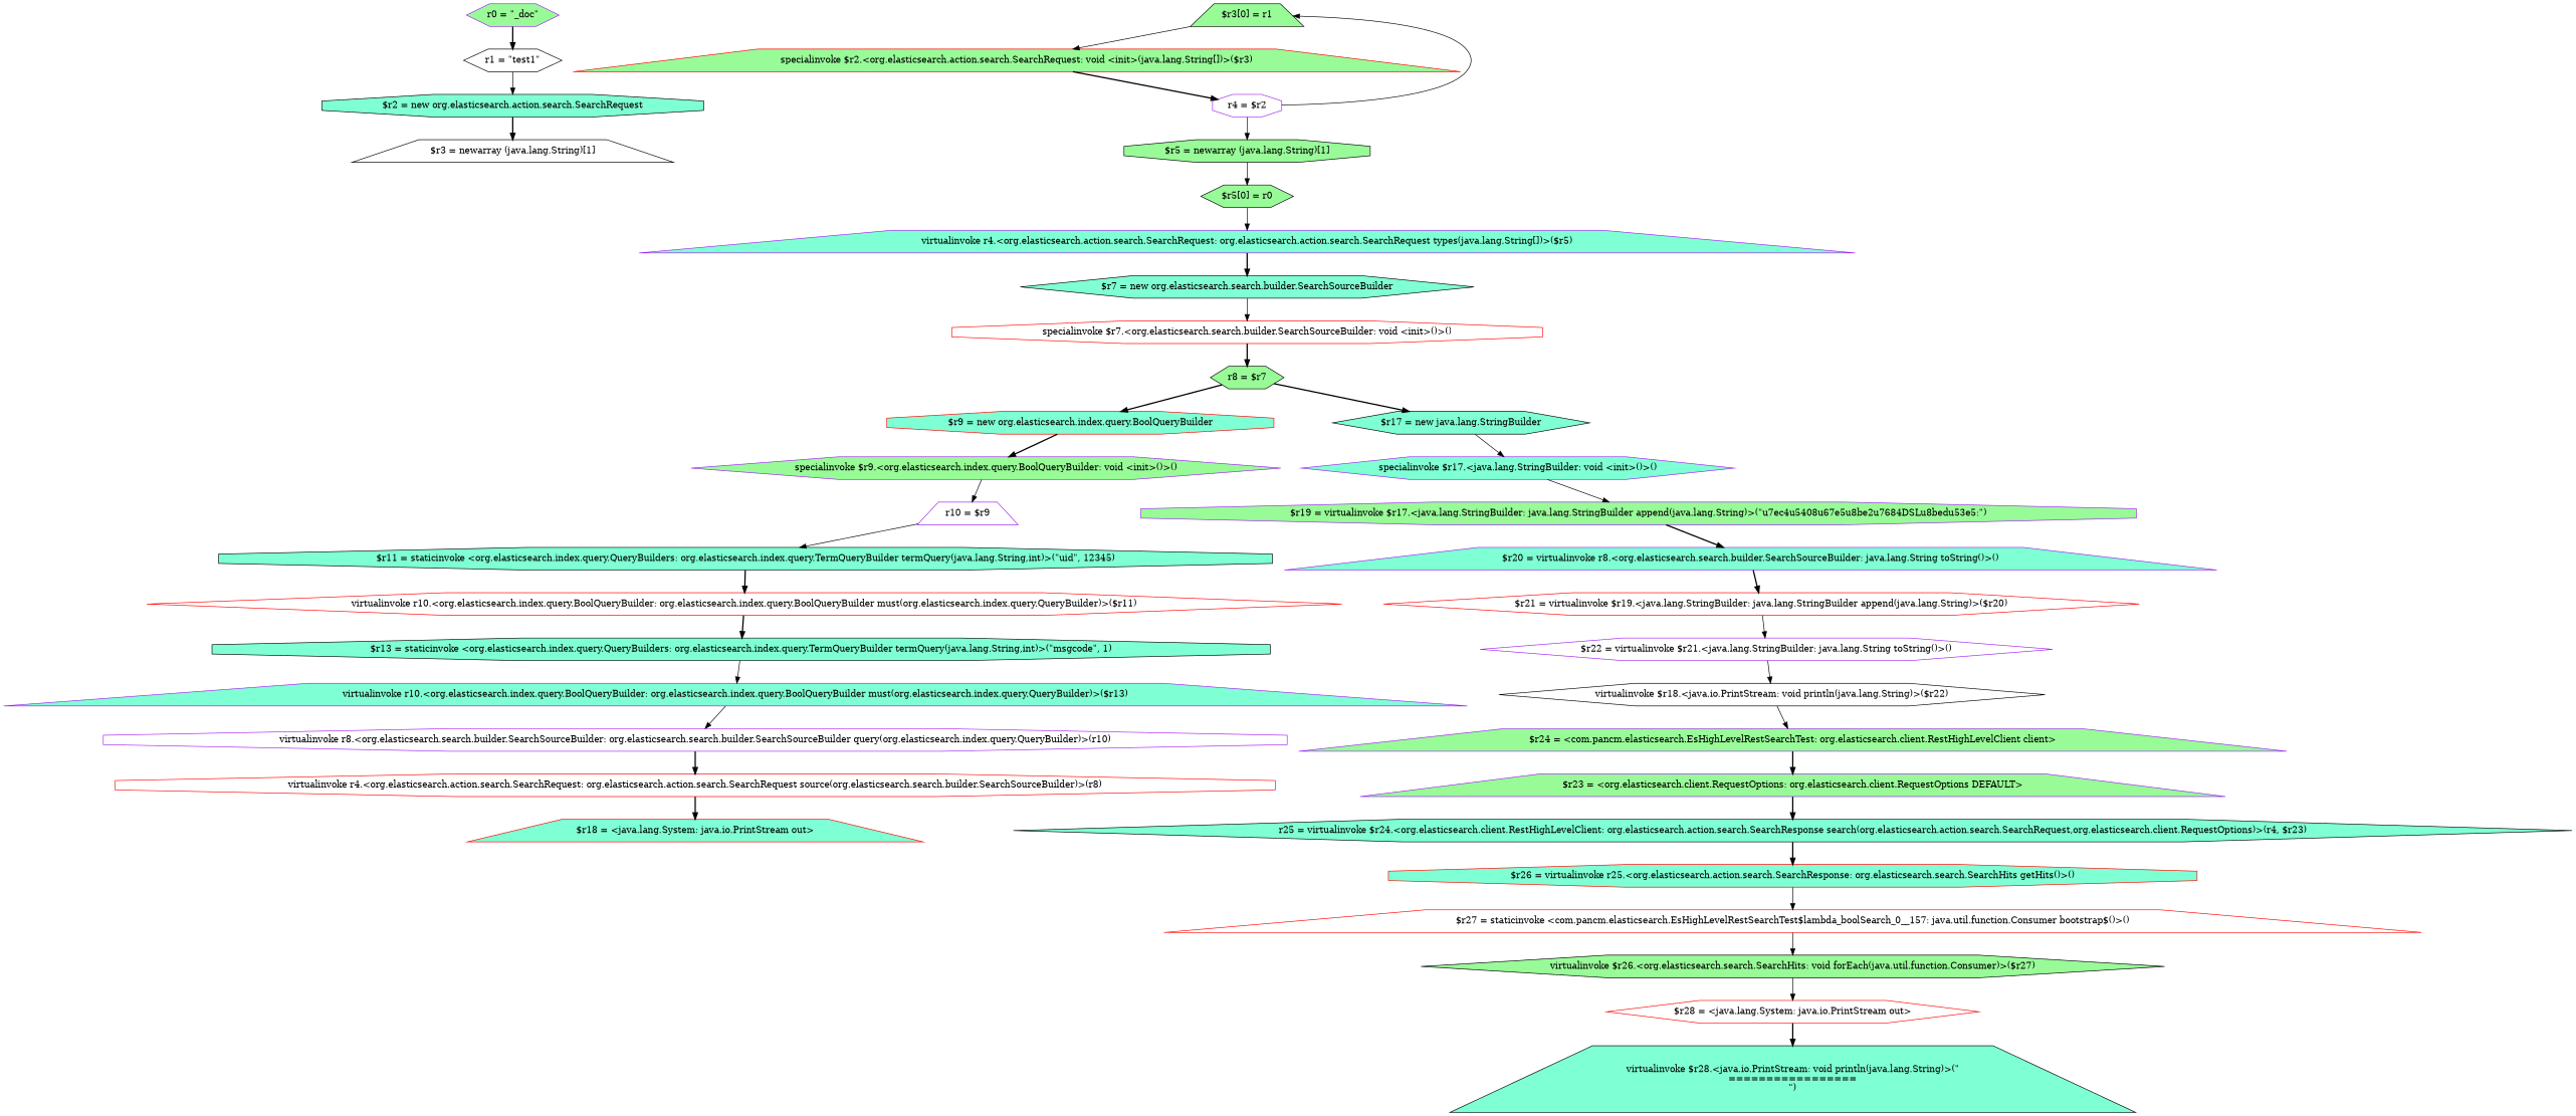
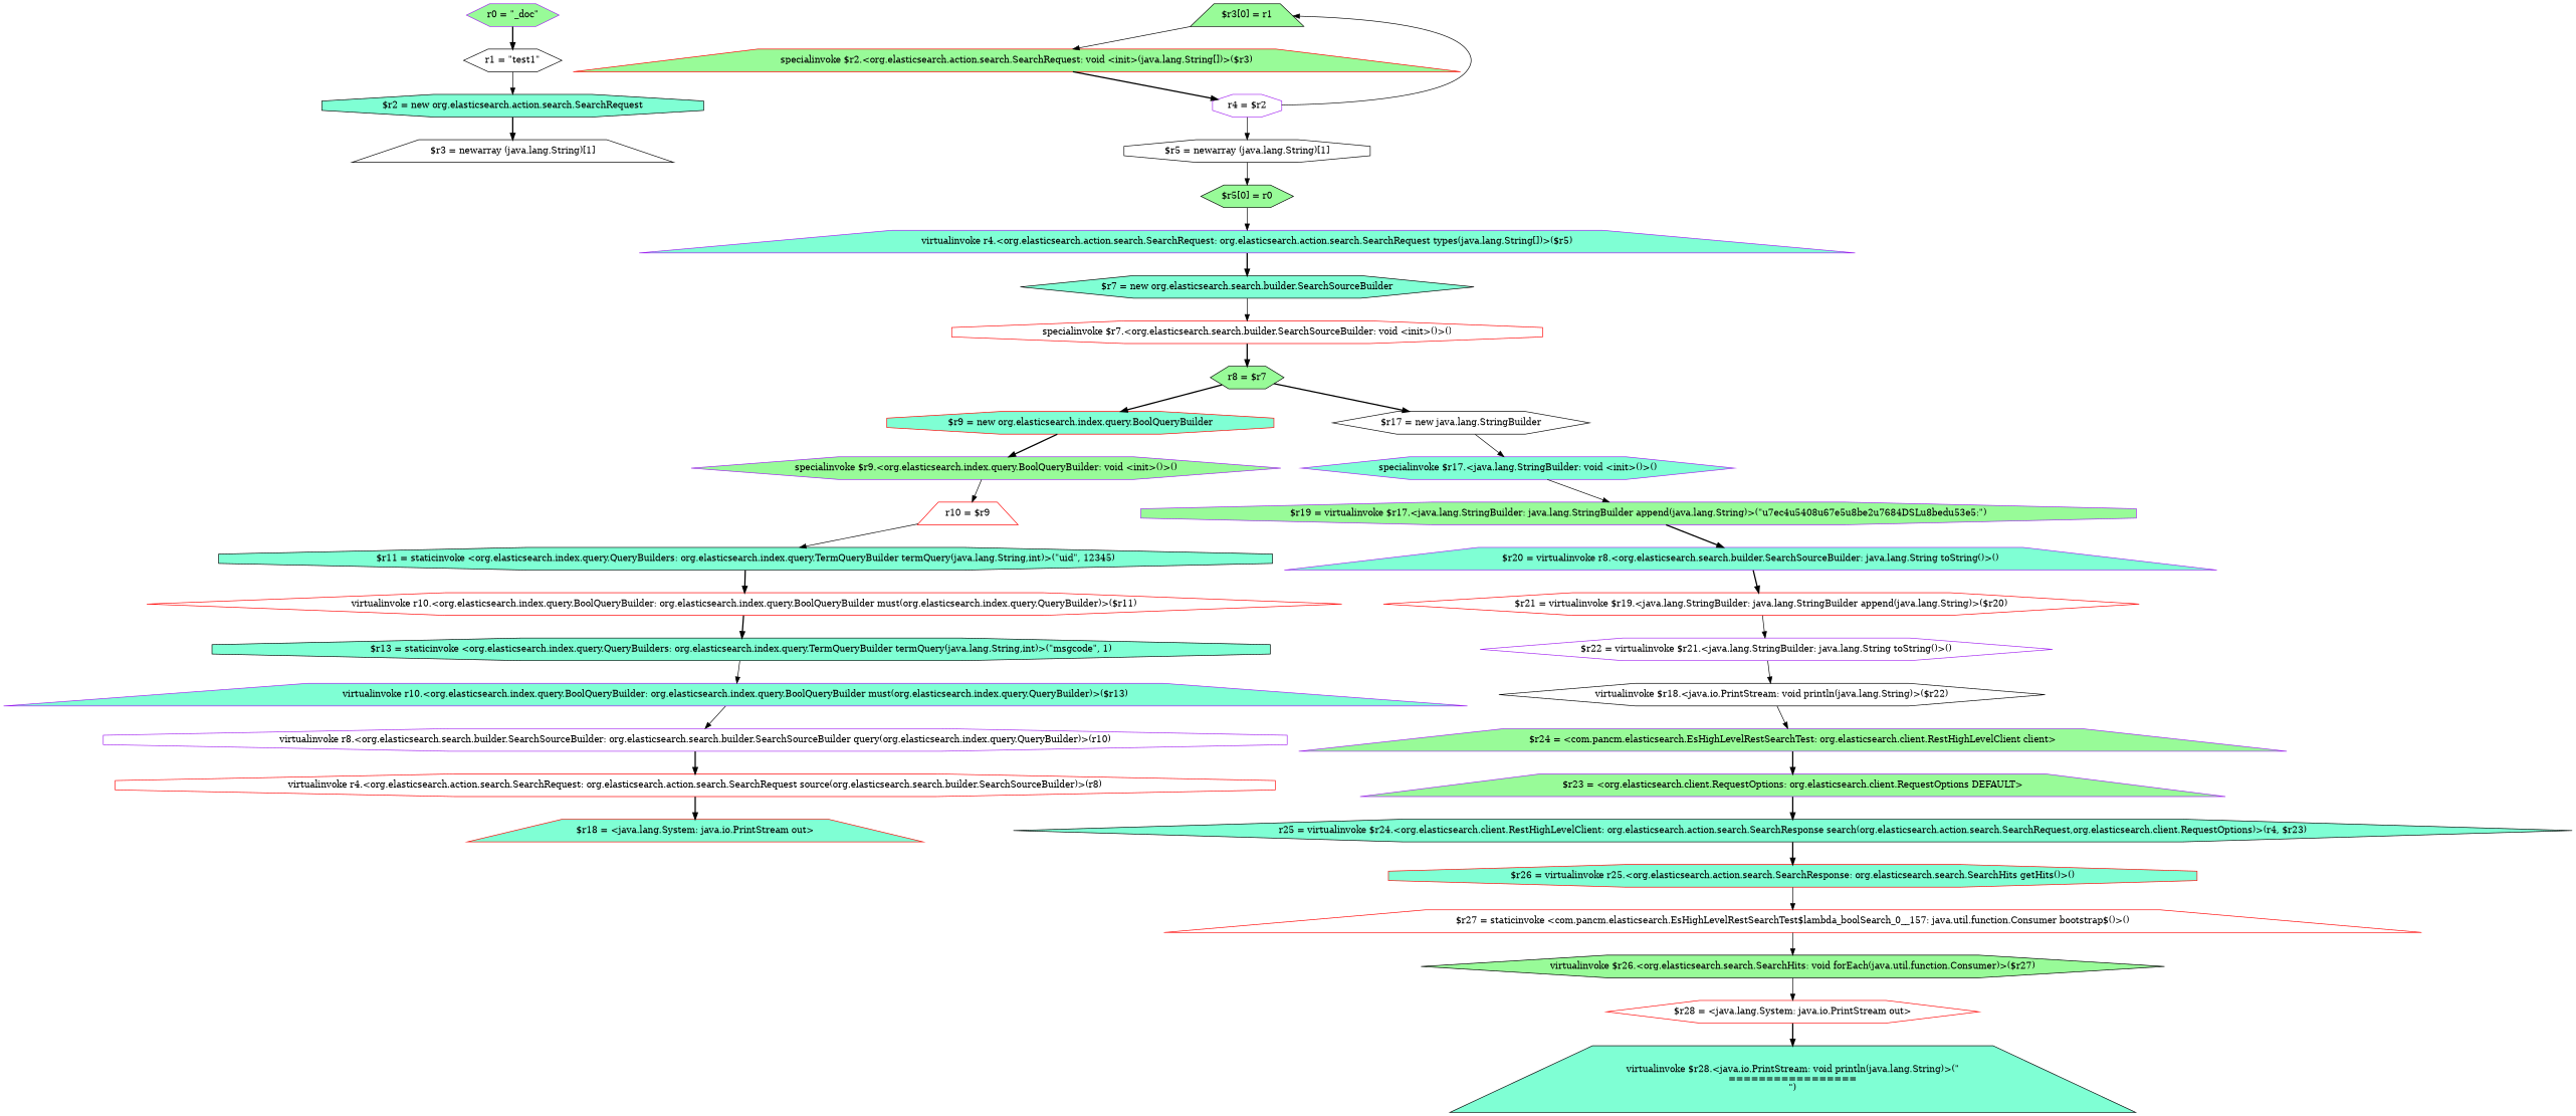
  digraph {
    node [color=black fillcolor=aquamarine shape=hexagon style=filled]
    edge [style=solid]
    "r0 = \"_doc\"" [color=purple fillcolor=palegreen]
    "r1 = \"test1\"" [fillcolor=white]
    "$r2 = new org.elasticsearch.action.search.SearchRequest" [shape=octagon]
    "$r3 = newarray (java.lang.String)[1]" [fillcolor=white shape=trapezium]
    "$r3[0] = r1" [fillcolor=palegreen shape=trapezium]
    "specialinvoke $r2.<org.elasticsearch.action.search.SearchRequest: void <init>(java.lang.String[])>($r3)" [color=red fillcolor=palegreen shape=trapezium]
    "r4 = $r2" [color=purple fillcolor=white shape=octagon]
-   "$r5 = newarray (java.lang.String)[1]" [fillcolor=palegreen shape=octagon]
+   "$r5 = newarray (java.lang.String)[1]" [fillcolor=white shape=octagon]
    "$r5[0] = r0" [fillcolor=palegreen]
    "virtualinvoke r4.<org.elasticsearch.action.search.SearchRequest: org.elasticsearch.action.search.SearchRequest types(java.lang.String[])>($r5)" [color=purple shape=trapezium]
    "$r7 = new org.elasticsearch.search.builder.SearchSourceBuilder"
    "specialinvoke $r7.<org.elasticsearch.search.builder.SearchSourceBuilder: void <init>()>()" [color=red fillcolor=white shape=octagon]
    "r8 = $r7" [fillcolor=palegreen]
    "$r9 = new org.elasticsearch.index.query.BoolQueryBuilder" [color=red shape=octagon]
-   "$r17 = new java.lang.StringBuilder"
+   "$r17 = new java.lang.StringBuilder" [fillcolor=white]
    "specialinvoke $r9.<org.elasticsearch.index.query.BoolQueryBuilder: void <init>()>()" [color=purple fillcolor=palegreen]
-   "r10 = $r9" [color=purple fillcolor=white shape=trapezium]
+   "r10 = $r9" [color=red fillcolor=white shape=trapezium]
    "$r11 = staticinvoke <org.elasticsearch.index.query.QueryBuilders: org.elasticsearch.index.query.TermQueryBuilder termQuery(java.lang.String,int)>(\"uid\", 12345)" [shape=octagon]
    "virtualinvoke r10.<org.elasticsearch.index.query.BoolQueryBuilder: org.elasticsearch.index.query.BoolQueryBuilder must(org.elasticsearch.index.query.QueryBuilder)>($r11)" [color=red fillcolor=white]
    "$r13 = staticinvoke <org.elasticsearch.index.query.QueryBuilders: org.elasticsearch.index.query.TermQueryBuilder termQuery(java.lang.String,int)>(\"msgcode\", 1)" [shape=octagon]
    "virtualinvoke r10.<org.elasticsearch.index.query.BoolQueryBuilder: org.elasticsearch.index.query.BoolQueryBuilder must(org.elasticsearch.index.query.QueryBuilder)>($r13)" [color=purple shape=trapezium]
    "virtualinvoke r8.<org.elasticsearch.search.builder.SearchSourceBuilder: org.elasticsearch.search.builder.SearchSourceBuilder query(org.elasticsearch.index.query.QueryBuilder)>(r10)" [color=purple fillcolor=white shape=octagon]
    "virtualinvoke r4.<org.elasticsearch.action.search.SearchRequest: org.elasticsearch.action.search.SearchRequest source(org.elasticsearch.search.builder.SearchSourceBuilder)>(r8)" [color=red fillcolor=white shape=octagon]
    "$r18 = <java.lang.System: java.io.PrintStream out>" [color=red shape=trapezium]
    "specialinvoke $r17.<java.lang.StringBuilder: void <init>()>()" [color=purple]
    "$r19 = virtualinvoke $r17.<java.lang.StringBuilder: java.lang.StringBuilder append(java.lang.String)>(\"\u7ec4\u5408\u67e5\u8be2\u7684DSL\u8bed\u53e5:\")" [color=purple fillcolor=palegreen shape=octagon]
    "$r20 = virtualinvoke r8.<org.elasticsearch.search.builder.SearchSourceBuilder: java.lang.String toString()>()" [color=purple shape=trapezium]
    "$r21 = virtualinvoke $r19.<java.lang.StringBuilder: java.lang.StringBuilder append(java.lang.String)>($r20)" [color=red fillcolor=white]
    "$r22 = virtualinvoke $r21.<java.lang.StringBuilder: java.lang.String toString()>()" [color=purple fillcolor=white]
    "virtualinvoke $r18.<java.io.PrintStream: void println(java.lang.String)>($r22)" [fillcolor=white]
    "$r24 = <com.pancm.elasticsearch.EsHighLevelRestSearchTest: org.elasticsearch.client.RestHighLevelClient client>" [color=purple fillcolor=palegreen shape=trapezium]
    "$r23 = <org.elasticsearch.client.RequestOptions: org.elasticsearch.client.RequestOptions DEFAULT>" [color=purple fillcolor=palegreen shape=trapezium]
    "r25 = virtualinvoke $r24.<org.elasticsearch.client.RestHighLevelClient: org.elasticsearch.action.search.SearchResponse search(org.elasticsearch.action.search.SearchRequest,org.elasticsearch.client.RequestOptions)>(r4, $r23)"
    "$r26 = virtualinvoke r25.<org.elasticsearch.action.search.SearchResponse: org.elasticsearch.search.SearchHits getHits()>()" [color=red shape=octagon]
    "$r27 = staticinvoke <com.pancm.elasticsearch.EsHighLevelRestSearchTest$lambda_boolSearch_0__157: java.util.function.Consumer bootstrap$()>()" [color=red fillcolor=white shape=trapezium]
    "virtualinvoke $r26.<org.elasticsearch.search.SearchHits: void forEach(java.util.function.Consumer)>($r27)" [fillcolor=palegreen]
    "$r28 = <java.lang.System: java.io.PrintStream out>" [color=red fillcolor=white]
    "virtualinvoke $r28.<java.io.PrintStream: void println(java.lang.String)>(\"\n=================\n\")" [shape=trapezium]
    "r0 = \"_doc\"" -> "r1 = \"test1\"" [style=bold]
    "r1 = \"test1\"" -> "$r2 = new org.elasticsearch.action.search.SearchRequest"
    "$r2 = new org.elasticsearch.action.search.SearchRequest" -> "$r3 = newarray (java.lang.String)[1]" [style=bold]
    "$r3[0] = r1" -> "specialinvoke $r2.<org.elasticsearch.action.search.SearchRequest: void <init>(java.lang.String[])>($r3)"
    "specialinvoke $r2.<org.elasticsearch.action.search.SearchRequest: void <init>(java.lang.String[])>($r3)" -> "r4 = $r2" [style=bold]
    "r4 = $r2" -> "$r3[0] = r1"
    "r4 = $r2" -> "$r5 = newarray (java.lang.String)[1]"
    "$r5 = newarray (java.lang.String)[1]" -> "$r5[0] = r0"
    "$r5[0] = r0" -> "virtualinvoke r4.<org.elasticsearch.action.search.SearchRequest: org.elasticsearch.action.search.SearchRequest types(java.lang.String[])>($r5)"
    "virtualinvoke r4.<org.elasticsearch.action.search.SearchRequest: org.elasticsearch.action.search.SearchRequest types(java.lang.String[])>($r5)" -> "$r7 = new org.elasticsearch.search.builder.SearchSourceBuilder" [style=bold]
    "$r7 = new org.elasticsearch.search.builder.SearchSourceBuilder" -> "specialinvoke $r7.<org.elasticsearch.search.builder.SearchSourceBuilder: void <init>()>()"
    "specialinvoke $r7.<org.elasticsearch.search.builder.SearchSourceBuilder: void <init>()>()" -> "r8 = $r7" [style=bold]
    "r8 = $r7" -> "$r9 = new org.elasticsearch.index.query.BoolQueryBuilder" [style=bold]
    "r8 = $r7" -> "$r17 = new java.lang.StringBuilder" [style=bold]
    "$r9 = new org.elasticsearch.index.query.BoolQueryBuilder" -> "specialinvoke $r9.<org.elasticsearch.index.query.BoolQueryBuilder: void <init>()>()" [style=bold]
    "$r17 = new java.lang.StringBuilder" -> "specialinvoke $r17.<java.lang.StringBuilder: void <init>()>()"
    "specialinvoke $r9.<org.elasticsearch.index.query.BoolQueryBuilder: void <init>()>()" -> "r10 = $r9"
    "r10 = $r9" -> "$r11 = staticinvoke <org.elasticsearch.index.query.QueryBuilders: org.elasticsearch.index.query.TermQueryBuilder termQuery(java.lang.String,int)>(\"uid\", 12345)"
    "$r11 = staticinvoke <org.elasticsearch.index.query.QueryBuilders: org.elasticsearch.index.query.TermQueryBuilder termQuery(java.lang.String,int)>(\"uid\", 12345)" -> "virtualinvoke r10.<org.elasticsearch.index.query.BoolQueryBuilder: org.elasticsearch.index.query.BoolQueryBuilder must(org.elasticsearch.index.query.QueryBuilder)>($r11)" [style=bold]
    "virtualinvoke r10.<org.elasticsearch.index.query.BoolQueryBuilder: org.elasticsearch.index.query.BoolQueryBuilder must(org.elasticsearch.index.query.QueryBuilder)>($r11)" -> "$r13 = staticinvoke <org.elasticsearch.index.query.QueryBuilders: org.elasticsearch.index.query.TermQueryBuilder termQuery(java.lang.String,int)>(\"msgcode\", 1)" [style=bold]
    "$r13 = staticinvoke <org.elasticsearch.index.query.QueryBuilders: org.elasticsearch.index.query.TermQueryBuilder termQuery(java.lang.String,int)>(\"msgcode\", 1)" -> "virtualinvoke r10.<org.elasticsearch.index.query.BoolQueryBuilder: org.elasticsearch.index.query.BoolQueryBuilder must(org.elasticsearch.index.query.QueryBuilder)>($r13)"
    "virtualinvoke r10.<org.elasticsearch.index.query.BoolQueryBuilder: org.elasticsearch.index.query.BoolQueryBuilder must(org.elasticsearch.index.query.QueryBuilder)>($r13)" -> "virtualinvoke r8.<org.elasticsearch.search.builder.SearchSourceBuilder: org.elasticsearch.search.builder.SearchSourceBuilder query(org.elasticsearch.index.query.QueryBuilder)>(r10)"
    "virtualinvoke r8.<org.elasticsearch.search.builder.SearchSourceBuilder: org.elasticsearch.search.builder.SearchSourceBuilder query(org.elasticsearch.index.query.QueryBuilder)>(r10)" -> "virtualinvoke r4.<org.elasticsearch.action.search.SearchRequest: org.elasticsearch.action.search.SearchRequest source(org.elasticsearch.search.builder.SearchSourceBuilder)>(r8)" [style=bold]
    "virtualinvoke r4.<org.elasticsearch.action.search.SearchRequest: org.elasticsearch.action.search.SearchRequest source(org.elasticsearch.search.builder.SearchSourceBuilder)>(r8)" -> "$r18 = <java.lang.System: java.io.PrintStream out>" [style=bold]
    "specialinvoke $r17.<java.lang.StringBuilder: void <init>()>()" -> "$r19 = virtualinvoke $r17.<java.lang.StringBuilder: java.lang.StringBuilder append(java.lang.String)>(\"\u7ec4\u5408\u67e5\u8be2\u7684DSL\u8bed\u53e5:\")"
    "$r19 = virtualinvoke $r17.<java.lang.StringBuilder: java.lang.StringBuilder append(java.lang.String)>(\"\u7ec4\u5408\u67e5\u8be2\u7684DSL\u8bed\u53e5:\")" -> "$r20 = virtualinvoke r8.<org.elasticsearch.search.builder.SearchSourceBuilder: java.lang.String toString()>()" [style=bold]
    "$r20 = virtualinvoke r8.<org.elasticsearch.search.builder.SearchSourceBuilder: java.lang.String toString()>()" -> "$r21 = virtualinvoke $r19.<java.lang.StringBuilder: java.lang.StringBuilder append(java.lang.String)>($r20)" [style=bold]
    "$r21 = virtualinvoke $r19.<java.lang.StringBuilder: java.lang.StringBuilder append(java.lang.String)>($r20)" -> "$r22 = virtualinvoke $r21.<java.lang.StringBuilder: java.lang.String toString()>()"
    "$r22 = virtualinvoke $r21.<java.lang.StringBuilder: java.lang.String toString()>()" -> "virtualinvoke $r18.<java.io.PrintStream: void println(java.lang.String)>($r22)"
    "virtualinvoke $r18.<java.io.PrintStream: void println(java.lang.String)>($r22)" -> "$r24 = <com.pancm.elasticsearch.EsHighLevelRestSearchTest: org.elasticsearch.client.RestHighLevelClient client>"
    "$r24 = <com.pancm.elasticsearch.EsHighLevelRestSearchTest: org.elasticsearch.client.RestHighLevelClient client>" -> "$r23 = <org.elasticsearch.client.RequestOptions: org.elasticsearch.client.RequestOptions DEFAULT>" [style=bold]
    "$r23 = <org.elasticsearch.client.RequestOptions: org.elasticsearch.client.RequestOptions DEFAULT>" -> "r25 = virtualinvoke $r24.<org.elasticsearch.client.RestHighLevelClient: org.elasticsearch.action.search.SearchResponse search(org.elasticsearch.action.search.SearchRequest,org.elasticsearch.client.RequestOptions)>(r4, $r23)" [style=bold]
    "r25 = virtualinvoke $r24.<org.elasticsearch.client.RestHighLevelClient: org.elasticsearch.action.search.SearchResponse search(org.elasticsearch.action.search.SearchRequest,org.elasticsearch.client.RequestOptions)>(r4, $r23)" -> "$r26 = virtualinvoke r25.<org.elasticsearch.action.search.SearchResponse: org.elasticsearch.search.SearchHits getHits()>()" [style=bold]
    "$r26 = virtualinvoke r25.<org.elasticsearch.action.search.SearchResponse: org.elasticsearch.search.SearchHits getHits()>()" -> "$r27 = staticinvoke <com.pancm.elasticsearch.EsHighLevelRestSearchTest$lambda_boolSearch_0__157: java.util.function.Consumer bootstrap$()>()"
    "$r27 = staticinvoke <com.pancm.elasticsearch.EsHighLevelRestSearchTest$lambda_boolSearch_0__157: java.util.function.Consumer bootstrap$()>()" -> "virtualinvoke $r26.<org.elasticsearch.search.SearchHits: void forEach(java.util.function.Consumer)>($r27)"
    "virtualinvoke $r26.<org.elasticsearch.search.SearchHits: void forEach(java.util.function.Consumer)>($r27)" -> "$r28 = <java.lang.System: java.io.PrintStream out>"
    "$r28 = <java.lang.System: java.io.PrintStream out>" -> "virtualinvoke $r28.<java.io.PrintStream: void println(java.lang.String)>(\"\n=================\n\")" [style=bold]
  }
